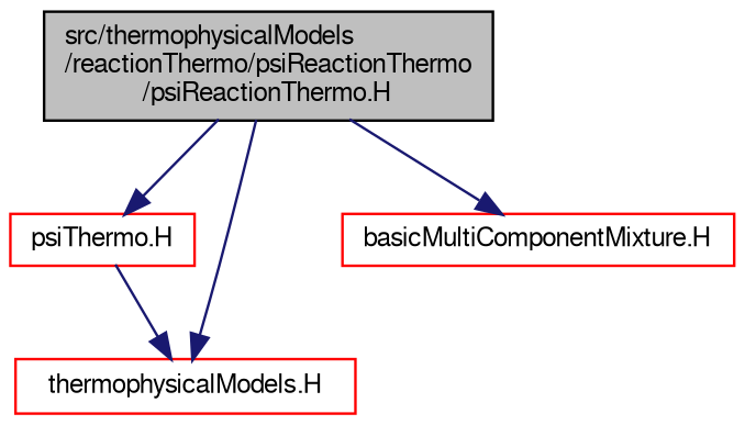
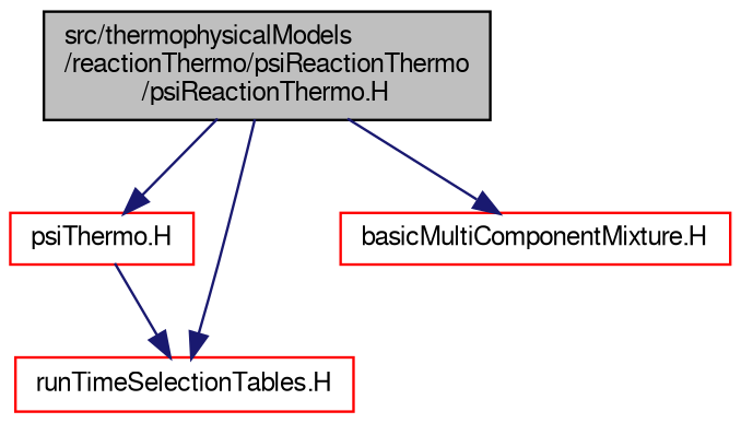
  digraph {
    node [color=red fontname=FreeSans fontsize=10 shape=record]
    edge [color=midnightblue fontname=FreeSans fontsize=10 labelfontname=FreeSans labelfontsize=10 style=solid]
    n1 [color=black fillcolor=grey75 fontcolor=black height=0.2 label="src/thermophysicalModels\l/reactionThermo/psiReactionThermo\l/psiReactionThermo.H" style=filled width=0.4]
    n2 [height=0.2 label="psiThermo.H" width=0.4]
-   n3 [height=0.2 label="thermophysicalModels.H" width=0.4]
+   n3 [height=0.2 label="runTimeSelectionTables.H" width=0.4]
    n4 [height=0.2 label="basicMultiComponentMixture.H" width=0.4]
    n1 -> n2
    n1 -> n3
    n1 -> n4
    n2 -> n3
  }
